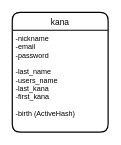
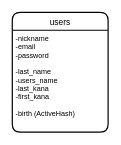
  <mxCell id="0" />
  <mxCell id="1" parent="0" />
- <mxCell id="2" value="kana" style="swimlane;childLayout=stackLayout;horizontal=1;startSize=30;horizontalStack=0;rounded=1;fontSize=14;fontStyle=0;strokeWidth=2;resizeParent=0;resizeLast=1;shadow=0;dashed=0;align=center;" vertex="1" parent="1"><mxGeometry x="20" y="20" width="160" height="200" as="geometry" /></mxCell>
+ <mxCell id="2" value="users" style="swimlane;childLayout=stackLayout;horizontal=1;startSize=30;horizontalStack=0;rounded=1;fontSize=14;fontStyle=0;strokeWidth=2;resizeParent=0;resizeLast=1;shadow=0;dashed=0;align=center;" vertex="1" parent="1"><mxGeometry x="20" y="20" width="160" height="200" as="geometry" /></mxCell>
  <mxCell id="3" value="-nickname&#10;-email&#10;-password&#10;&#10;-last_name&#10;-users_name&#10;-last_kana&#10;-first_kana&#10;&#10;-birth (ActiveHash)" style="align=left;strokeColor=none;fillColor=none;spacingLeft=4;fontSize=12;verticalAlign=top;resizable=0;rotatable=0;part=1;" vertex="1" parent="2"><mxGeometry y="30" width="160" height="170" as="geometry" /></mxCell>
